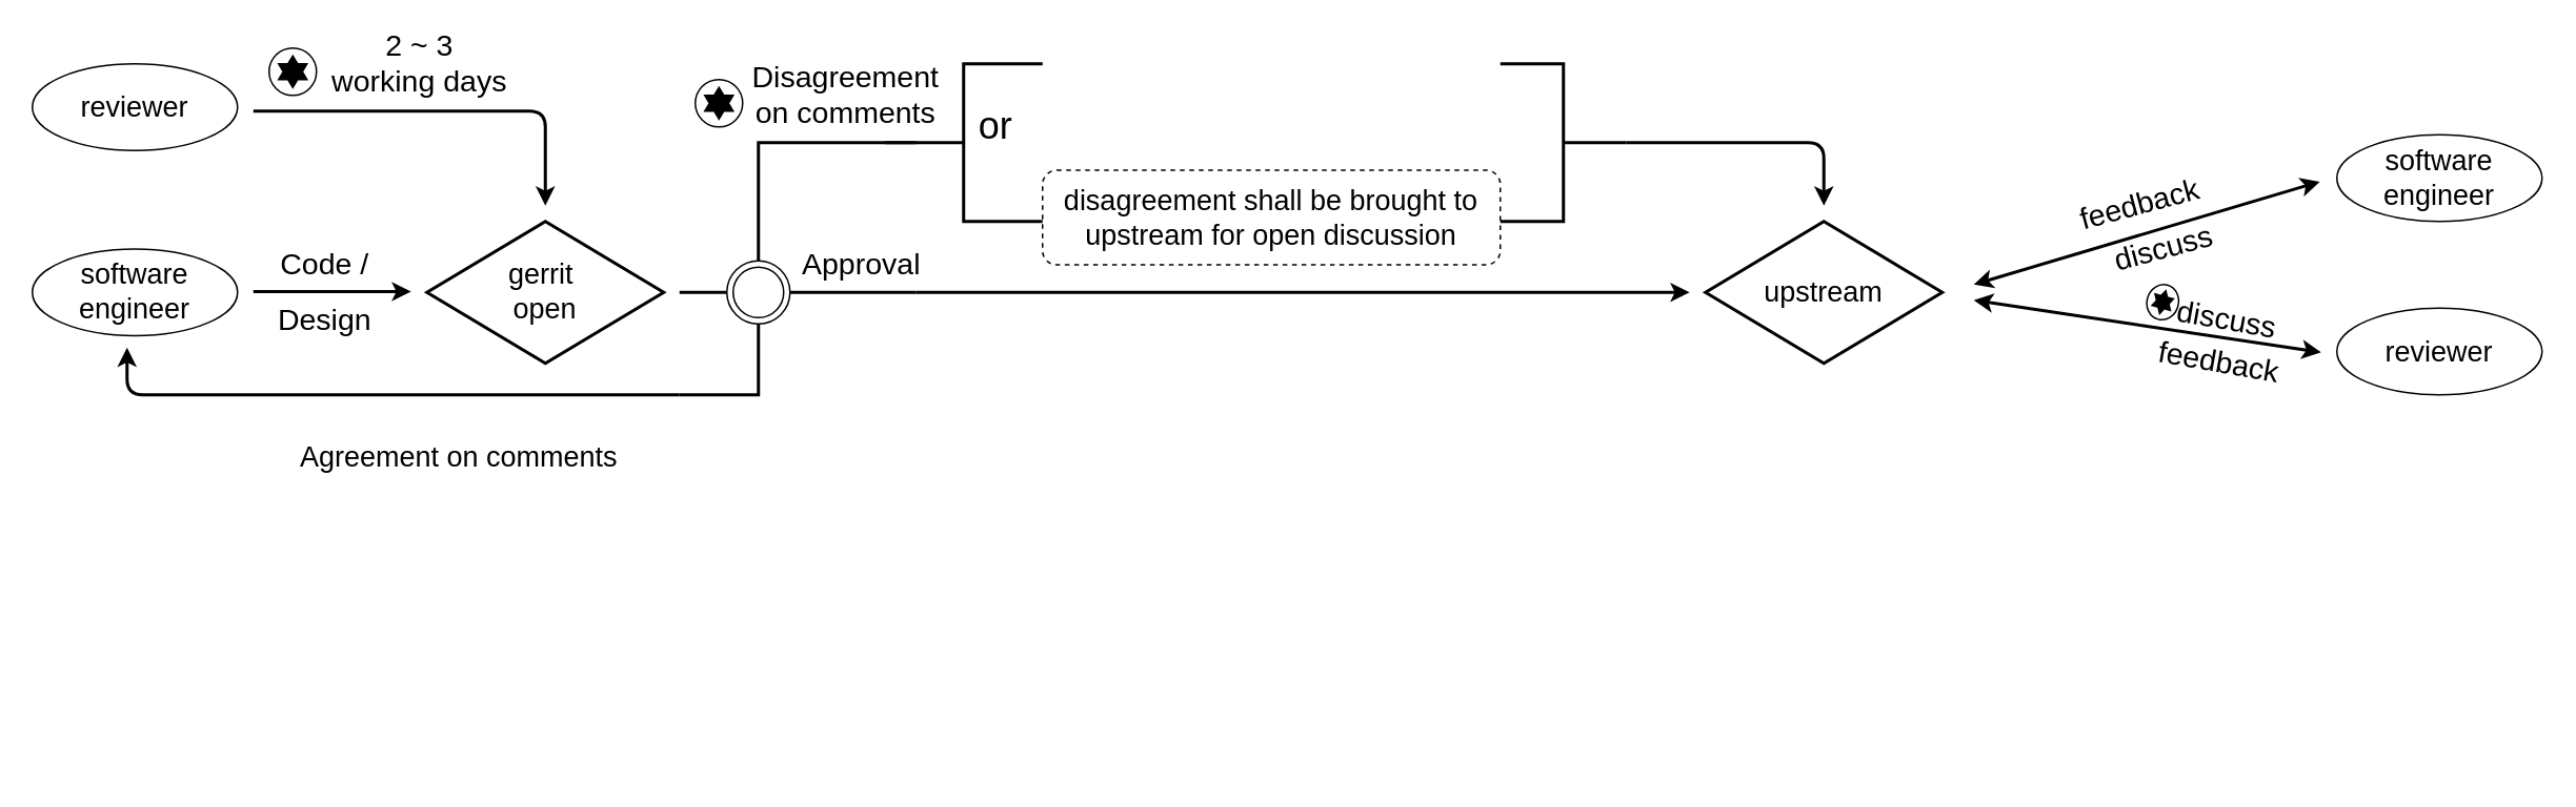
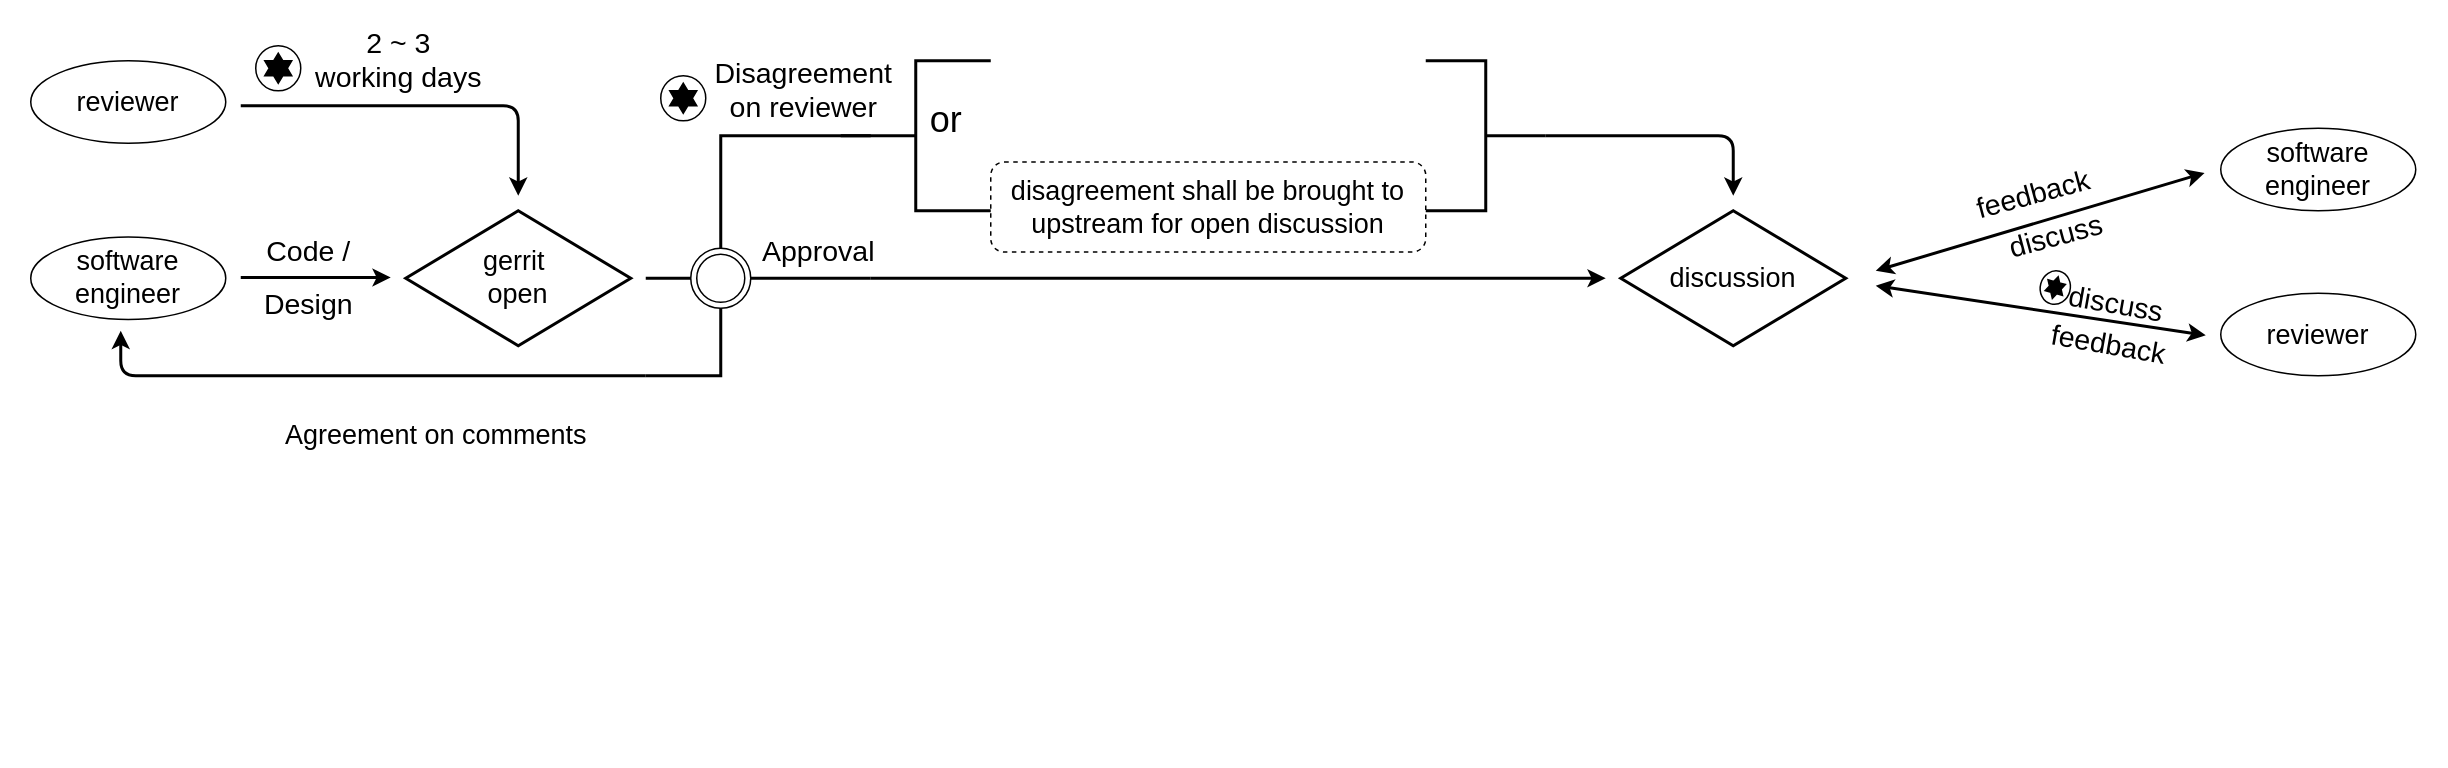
  <mxCell id="0" />
  <mxCell id="1" parent="0" />
  <mxCell id="2" value="&lt;font style=&quot;font-size: 18px&quot;&gt;gerrit&amp;nbsp;&lt;br&gt;open&lt;/font&gt;" style="strokeWidth=2;html=1;shape=mxgraph.flowchart.decision;whiteSpace=wrap;" vertex="1" parent="1"><mxGeometry x="270" y="140" width="150" height="90" as="geometry" /></mxCell>
  <mxCell id="3" value="" style="endArrow=classic;html=1;strokeColor=#000000;strokeWidth=2;" edge="1" parent="1"><mxGeometry width="50" height="50" relative="1" as="geometry"><mxPoint x="160" y="184.5" as="sourcePoint" /><mxPoint x="260" y="184.5" as="targetPoint" /></mxGeometry></mxCell>
  <mxCell id="4" value="" style="edgeStyle=segmentEdgeStyle;endArrow=classic;html=1;strokeColor=#000000;strokeWidth=2;" edge="1" parent="1"><mxGeometry width="50" height="50" relative="1" as="geometry"><mxPoint x="160" y="70" as="sourcePoint" /><mxPoint x="345" y="130" as="targetPoint" /></mxGeometry></mxCell>
- <mxCell id="5" value="&lt;span style=&quot;font-size: 18px&quot;&gt;upstream&lt;br&gt;&lt;/span&gt;" style="strokeWidth=2;html=1;shape=mxgraph.flowchart.decision;whiteSpace=wrap;" vertex="1" parent="1"><mxGeometry x="1080" y="140" width="150" height="90" as="geometry" /></mxCell>
+ <mxCell id="5" value="&lt;span style=&quot;font-size: 18px&quot;&gt;discussion&lt;br&gt;&lt;/span&gt;" style="strokeWidth=2;html=1;shape=mxgraph.flowchart.decision;whiteSpace=wrap;" vertex="1" parent="1"><mxGeometry x="1080" y="140" width="150" height="90" as="geometry" /></mxCell>
  <mxCell id="6" value="&lt;span style=&quot;font-size: 18px&quot;&gt;software&lt;br&gt;engineer&lt;br&gt;&lt;/span&gt;" style="ellipse;whiteSpace=wrap;html=1;labelBackgroundColor=none;" vertex="1" parent="1"><mxGeometry x="20" y="157.5" width="130" height="55" as="geometry" /></mxCell>
  <mxCell id="7" value="&lt;span style=&quot;font-size: 18px&quot;&gt;reviewer&lt;br&gt;&lt;/span&gt;" style="ellipse;whiteSpace=wrap;html=1;labelBackgroundColor=none;" vertex="1" parent="1"><mxGeometry x="1480" y="195" width="130" height="55" as="geometry" /></mxCell>
  <mxCell id="8" value="&lt;span style=&quot;font-size: 18px ; background-color: rgb(255 , 255 , 255)&quot;&gt;disagreement shall be brought to upstream&amp;nbsp;&lt;/span&gt;&lt;span style=&quot;font-size: 18px ; background-color: rgb(255 , 255 , 255)&quot;&gt;for open discussion&lt;/span&gt;" style="rounded=1;whiteSpace=wrap;html=1;dashed=1;" vertex="1" parent="1"><mxGeometry x="660" y="107.5" width="290" height="60" as="geometry" /></mxCell>
  <mxCell id="9" value="" style="strokeWidth=2;html=1;shape=mxgraph.flowchart.annotation_2;align=left;labelPosition=right;pointerEvents=1;direction=west;" vertex="1" parent="1"><mxGeometry x="950" y="40" width="80" height="100" as="geometry" /></mxCell>
  <mxCell id="10" value="" style="endArrow=classic;html=1;exitX=0;exitY=0.5;exitDx=0;exitDy=0;exitPerimeter=0;strokeWidth=2;" edge="1" parent="1" source="9"><mxGeometry width="50" height="50" relative="1" as="geometry"><mxPoint x="1230" y="170" as="sourcePoint" /><mxPoint x="1155" y="130" as="targetPoint" /><Array as="points"><mxPoint x="1155" y="90" /></Array></mxGeometry></mxCell>
  <mxCell id="11" value="" style="strokeWidth=2;html=1;shape=mxgraph.flowchart.annotation_1;align=left;pointerEvents=1;direction=west;" vertex="1" parent="1"><mxGeometry x="430" y="185" width="50" height="65" as="geometry" /></mxCell>
  <mxCell id="12" value="" style="edgeStyle=segmentEdgeStyle;endArrow=classic;html=1;exitX=1;exitY=0;exitDx=0;exitDy=0;exitPerimeter=0;strokeWidth=2;" edge="1" parent="1" source="11"><mxGeometry width="50" height="50" relative="1" as="geometry"><mxPoint x="330" y="250" as="sourcePoint" /><mxPoint x="80" y="220" as="targetPoint" /><Array as="points"><mxPoint x="80" y="250" /></Array></mxGeometry></mxCell>
  <mxCell id="13" value="&lt;font style=&quot;font-size: 18px&quot;&gt;Agreement on comments&lt;/font&gt;" style="text;html=1;align=center;verticalAlign=middle;resizable=0;points=[];autosize=1;" vertex="1" parent="1"><mxGeometry x="180" y="280" width="220" height="20" as="geometry" /></mxCell>
- <mxCell id="14" value="&lt;font style=&quot;font-size: 19px&quot;&gt;Disagreement&lt;br&gt;on comments&lt;/font&gt;" style="text;html=1;align=center;verticalAlign=middle;resizable=0;points=[];autosize=1;" vertex="1" parent="1"><mxGeometry x="470" y="40" width="130" height="40" as="geometry" /></mxCell>
+ <mxCell id="14" value="&lt;font style=&quot;font-size: 19px&quot;&gt;Disagreement&lt;br&gt;on reviewer&lt;/font&gt;" style="text;html=1;align=center;verticalAlign=middle;resizable=0;points=[];autosize=1;" vertex="1" parent="1"><mxGeometry x="470" y="40" width="130" height="40" as="geometry" /></mxCell>
  <mxCell id="15" style="edgeStyle=orthogonalEdgeStyle;rounded=0;orthogonalLoop=1;jettySize=auto;html=1;exitX=1;exitY=1;exitDx=0;exitDy=0;exitPerimeter=0;strokeWidth=2;" edge="1" parent="1" source="16"><mxGeometry relative="1" as="geometry"><mxPoint x="1070" y="185" as="targetPoint" /><Array as="points"><mxPoint x="690" y="185" /><mxPoint x="690" y="185" /></Array></mxGeometry></mxCell>
  <mxCell id="16" value="" style="strokeWidth=2;html=1;shape=mxgraph.flowchart.annotation_1;align=left;pointerEvents=1;" vertex="1" parent="1"><mxGeometry x="480" y="90" width="100" height="95" as="geometry" /></mxCell>
  <mxCell id="17" value="" style="strokeWidth=2;html=1;shape=mxgraph.flowchart.annotation_2;align=left;labelPosition=right;pointerEvents=1;" vertex="1" parent="1"><mxGeometry x="560" y="40" width="100" height="100" as="geometry" /></mxCell>
  <mxCell id="18" value="&lt;span style=&quot;font-size: 19px&quot;&gt;Approval&lt;/span&gt;" style="text;html=1;align=center;verticalAlign=middle;resizable=0;points=[];autosize=1;" vertex="1" parent="1"><mxGeometry x="500" y="157.5" width="90" height="20" as="geometry" /></mxCell>
  <mxCell id="19" value="&lt;font style=&quot;font-size: 19px&quot;&gt;2 ~ 3&lt;br&gt;working days&lt;br&gt;&lt;/font&gt;" style="text;html=1;align=center;verticalAlign=middle;resizable=0;points=[];autosize=1;" vertex="1" parent="1"><mxGeometry x="200" y="20" width="130" height="40" as="geometry" /></mxCell>
  <mxCell id="20" value="&lt;span style=&quot;font-size: 19px&quot;&gt;Code /&lt;/span&gt;" style="text;html=1;align=center;verticalAlign=middle;resizable=0;points=[];autosize=1;" vertex="1" parent="1"><mxGeometry x="170" y="157.5" width="70" height="20" as="geometry" /></mxCell>
  <mxCell id="21" value="&lt;span style=&quot;font-size: 19px&quot;&gt;Design&lt;/span&gt;" style="text;html=1;align=center;verticalAlign=middle;resizable=0;points=[];autosize=1;" vertex="1" parent="1"><mxGeometry x="170" y="192.5" width="70" height="20" as="geometry" /></mxCell>
  <mxCell id="22" value="" style="endArrow=classic;html=1;strokeWidth=2;entryX=-0.083;entryY=0.541;entryDx=0;entryDy=0;entryPerimeter=0;startArrow=classic;startFill=1;" edge="1" parent="1" target="23"><mxGeometry width="50" height="50" relative="1" as="geometry"><mxPoint x="1250" y="180" as="sourcePoint" /><mxPoint x="1470" y="183" as="targetPoint" /></mxGeometry></mxCell>
  <mxCell id="23" value="&lt;span style=&quot;font-size: 18px&quot;&gt;software&lt;br&gt;engineer&lt;br&gt;&lt;/span&gt;" style="ellipse;whiteSpace=wrap;html=1;labelBackgroundColor=none;" vertex="1" parent="1"><mxGeometry x="1480" y="85" width="130" height="55" as="geometry" /></mxCell>
  <mxCell id="24" value="" style="endArrow=classic;html=1;strokeWidth=2;startArrow=classic;startFill=1;" edge="1" parent="1"><mxGeometry width="50" height="50" relative="1" as="geometry"><mxPoint x="1250" y="190" as="sourcePoint" /><mxPoint x="1470" y="223" as="targetPoint" /></mxGeometry></mxCell>
  <mxCell id="25" value="&lt;span style=&quot;font-size: 19px&quot;&gt;feedback&lt;/span&gt;" style="text;html=1;align=center;verticalAlign=middle;resizable=0;points=[];autosize=1;rotation=-15;" vertex="1" parent="1"><mxGeometry x="1310" y="120" width="90" height="20" as="geometry" /></mxCell>
  <mxCell id="26" value="&lt;span style=&quot;font-size: 19px&quot;&gt;discuss&lt;/span&gt;" style="text;html=1;align=center;verticalAlign=middle;resizable=0;points=[];autosize=1;rotation=-15;" vertex="1" parent="1"><mxGeometry x="1330" y="147.5" width="80" height="20" as="geometry" /></mxCell>
  <mxCell id="27" value="&lt;span style=&quot;font-size: 19px&quot;&gt;feedback&lt;/span&gt;" style="text;html=1;align=center;verticalAlign=middle;resizable=0;points=[];autosize=1;rotation=10;" vertex="1" parent="1"><mxGeometry x="1360" y="220" width="90" height="20" as="geometry" /></mxCell>
  <mxCell id="28" value="&lt;span style=&quot;font-size: 19px&quot;&gt;discuss&lt;/span&gt;" style="text;html=1;align=center;verticalAlign=middle;resizable=0;points=[];autosize=1;rotation=10;" vertex="1" parent="1"><mxGeometry x="1370" y="192.5" width="80" height="20" as="geometry" /></mxCell>
  <mxCell id="29" value="&lt;span style=&quot;font-size: 18px&quot;&gt;reviewer&lt;br&gt;&lt;/span&gt;" style="ellipse;whiteSpace=wrap;html=1;labelBackgroundColor=none;" vertex="1" parent="1"><mxGeometry x="20" y="40" width="130" height="55" as="geometry" /></mxCell>
  <mxCell id="30" value="" style="ellipse;shape=doubleEllipse;whiteSpace=wrap;html=1;aspect=fixed;" vertex="1" parent="1"><mxGeometry x="460" y="165" width="40" height="40" as="geometry" /></mxCell>
  <mxCell id="31" value="&lt;font style=&quot;font-size: 24px&quot;&gt;or&lt;/font&gt;" style="text;html=1;align=center;verticalAlign=middle;resizable=0;points=[];autosize=1;" vertex="1" parent="1"><mxGeometry x="610" y="70" width="40" height="20" as="geometry" /></mxCell>
  <mxCell id="32" value="" style="shape=mxgraph.bpmn.shape;html=1;verticalLabelPosition=bottom;labelBackgroundColor=#ffffff;verticalAlign=top;align=center;perimeter=ellipsePerimeter;outlineConnect=0;outline=standard;symbol=star;" vertex="1" parent="1"><mxGeometry x="170" y="30" width="30" height="30" as="geometry" /></mxCell>
  <mxCell id="33" value="" style="shape=mxgraph.bpmn.shape;html=1;verticalLabelPosition=bottom;labelBackgroundColor=#ffffff;verticalAlign=top;align=center;perimeter=ellipsePerimeter;outlineConnect=0;outline=standard;symbol=star;" vertex="1" parent="1"><mxGeometry x="440" y="50" width="30" height="30" as="geometry" /></mxCell>
  <mxCell id="34" value="" style="shape=mxgraph.bpmn.shape;html=1;verticalLabelPosition=bottom;labelBackgroundColor=#ffffff;verticalAlign=top;align=center;perimeter=ellipsePerimeter;outlineConnect=0;outline=standard;symbol=star;rotation=15;" vertex="1" parent="1"><mxGeometry x="1359.68" y="179.96" width="20" height="22.5" as="geometry" /></mxCell>
  <mxCell id="35" value="&lt;span style=&quot;font-size: 18px&quot;&gt;&lt;br&gt;&lt;/span&gt;" style="text;html=1;align=left;verticalAlign=middle;resizable=0;points=[];autosize=1;" vertex="1" parent="1"><mxGeometry x="90" y="470" width="20" height="20" as="geometry" /></mxCell>
